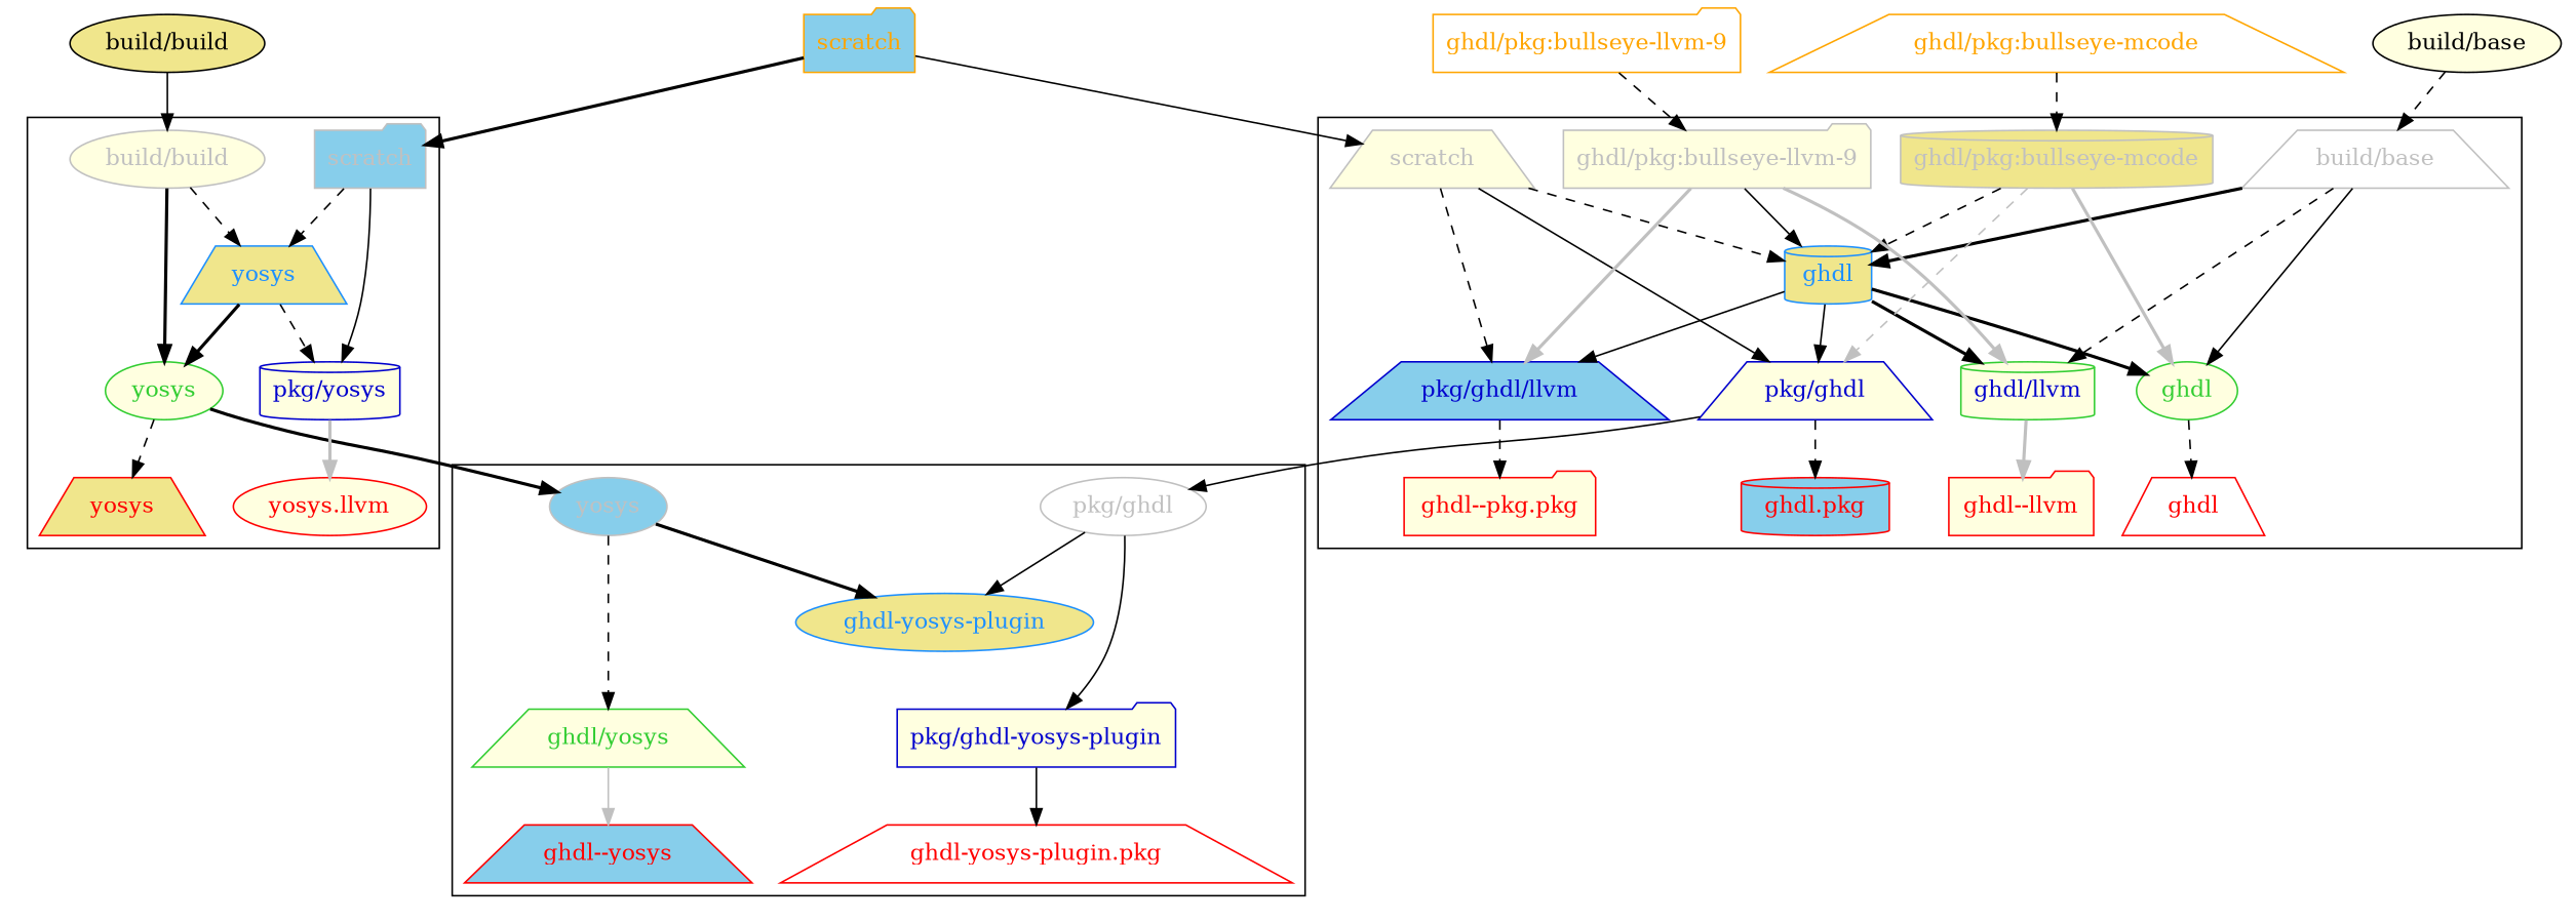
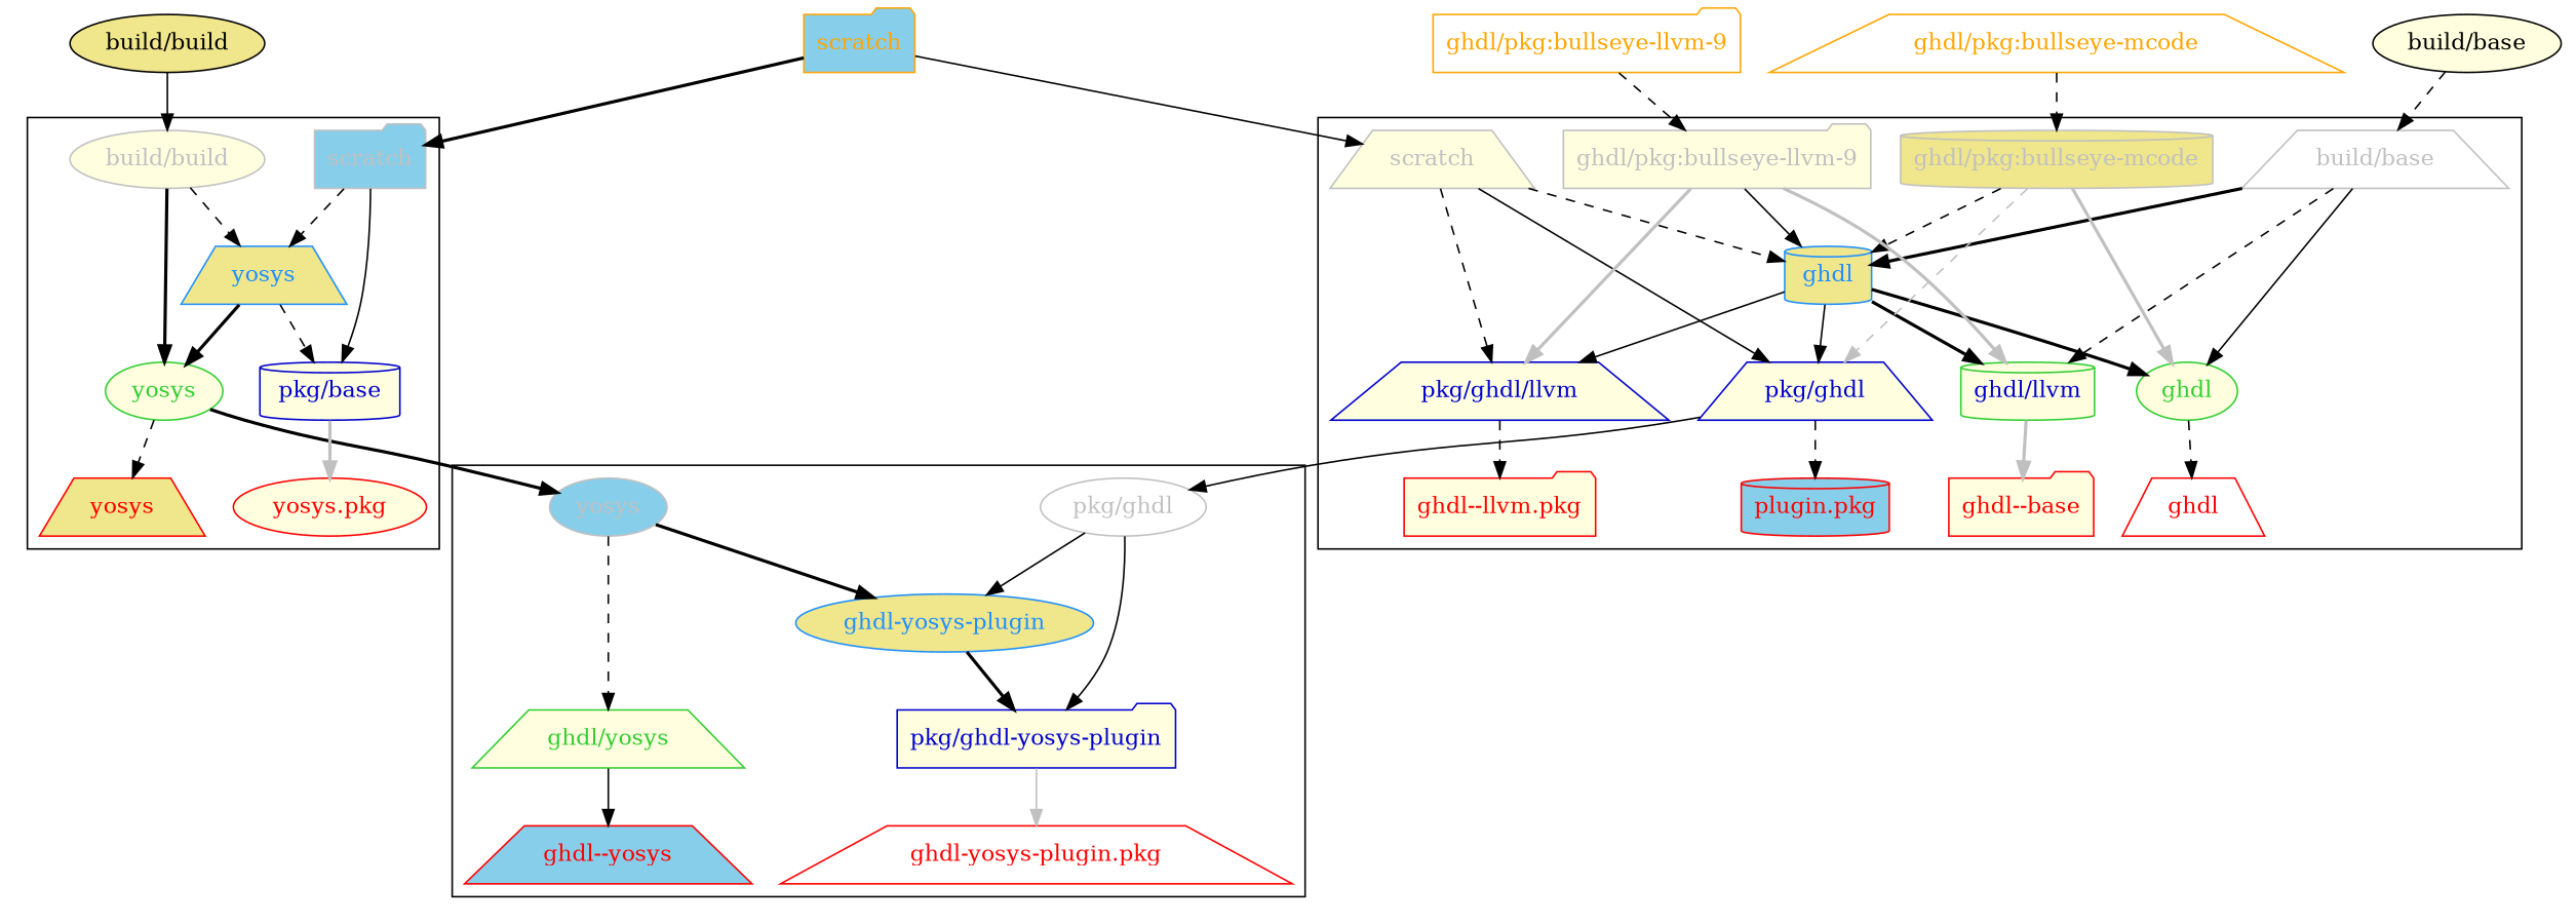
  digraph {
    newrank=true
    node [color=grey fillcolor=lightyellow fontcolor=grey shape=trapezium style=filled]
    edge [style=dashed]
    n1 [color=dodgerblue fillcolor=khaki fontcolor=dodgerblue label=ghdl shape=cylinder]
    n2 [color=dodgerblue fillcolor=khaki fontcolor=dodgerblue label="ghdl-yosys-plugin" shape=ellipse]
    n3 [color=dodgerblue fillcolor=khaki fontcolor=dodgerblue label=yosys]
    ghdl [color=limegreen fontcolor=limegreen shape=ellipse]
    "ghdl/llvm" [color=limegreen fontcolor=mediumblue shape=cylinder]
    "ghdl/yosys" [color=limegreen fontcolor=limegreen]
    yosys [color=limegreen fontcolor=limegreen shape=ellipse]
    "pkg/ghdl" [color=mediumblue fontcolor=mediumblue]
-   "pkg/ghdl/llvm" [color=mediumblue fillcolor=skyblue fontcolor=mediumblue]
+   "pkg/ghdl/llvm" [color=mediumblue fontcolor=mediumblue]
    "pkg/ghdl-yosys-plugin" [color=mediumblue fontcolor=mediumblue shape=folder]
-   "pkg/yosys" [color=mediumblue fontcolor=mediumblue shape=cylinder]
+   "pkg/yosys" [color=mediumblue fontcolor=mediumblue shape=cylinder label="pkg/base"]
    "build/base" [shape=ellipse color="" fontcolor=""]
    "build/build" [fillcolor=khaki shape=ellipse color="" fontcolor=""]
    scratch [color=orange fillcolor=skyblue fontcolor=orange shape=folder]
    "ghdl/pkg:bullseye-mcode" [color=orange fillcolor=white fontcolor=orange]
    "ghdl/pkg:bullseye-llvm-9" [color=orange fillcolor=white fontcolor=orange shape=folder]
    n17 [fillcolor=white label="build/base"]
    n18 [label=scratch]
    n19 [fillcolor=skyblue label=yosys shape=ellipse]
    n20 [fillcolor=white label="pkg/ghdl" shape=ellipse]
    n21 [label="build/build" shape=ellipse]
    n22 [fillcolor=skyblue label=scratch shape=folder]
    n23 [fillcolor=khaki label="ghdl/pkg:bullseye-mcode" shape=cylinder]
    n24 [label="ghdl/pkg:bullseye-llvm-9" shape=folder]
    n25 [color=red fillcolor=white fontcolor=red label=ghdl]
-   n26 [color=red fontcolor=red label="ghdl--llvm" shape=folder]
-   n27 [color=red fillcolor=skyblue fontcolor=red label="ghdl.pkg" shape=cylinder]
-   n28 [color=red fontcolor=red label="ghdl--pkg.pkg" shape=folder]
+   n26 [color=red fontcolor=red label="ghdl--base" shape=folder]
+   n27 [color=red fillcolor=skyblue fontcolor=red label="plugin.pkg" shape=cylinder]
+   n28 [color=red fontcolor=red label="ghdl--llvm.pkg" shape=folder]
    n29 [color=red fillcolor=khaki fontcolor=red label=yosys]
-   n30 [color=red fontcolor=red label="yosys.llvm" shape=ellipse]
+   n30 [color=red fontcolor=red label="yosys.pkg" shape=ellipse]
    n31 [color=red fillcolor=white fontcolor=red label="ghdl-yosys-plugin.pkg"]
    n32 [color=red fillcolor=skyblue fontcolor=red label="ghdl--yosys"]
    subgraph sub_1 {
      n1
      n2
      n3
    }
    subgraph sub_2 {
      "build/base"
      "build/build"
      subgraph sub_3 {
        ghdl
        "ghdl/llvm"
        "ghdl/yosys"
        yosys
      }
      subgraph sub_4 {
        "pkg/ghdl"
        "pkg/ghdl/llvm"
        "pkg/ghdl-yosys-plugin"
        "pkg/yosys"
      }
    }
    subgraph sub_5 {
      scratch
      "ghdl/pkg:bullseye-mcode"
      "ghdl/pkg:bullseye-llvm-9"
    }
    subgraph sub_6 {
      rank=same
      "build/base"
      "build/build"
      scratch
      "ghdl/pkg:bullseye-mcode"
      "ghdl/pkg:bullseye-llvm-9"
    }
    subgraph sub_7 {
      rank=same
      n1
      n3
    }
    subgraph sub_8 {
      ghdl
      "ghdl/llvm"
      "ghdl/yosys"
      yosys
      "pkg/ghdl"
      "pkg/ghdl/llvm"
      "pkg/ghdl-yosys-plugin"
      "pkg/yosys"
      n17
      n18
      n19
      n20
      n21
      n22
    }
    subgraph sub_9 {
      ghdl
      "ghdl/llvm"
      "pkg/ghdl"
      "pkg/ghdl/llvm"
      n23
      n24
    }
    subgraph cluster_10 {
      n1
      subgraph sub_11 {
        rank=same
        n17
        n18
        n23
        n24
      }
      subgraph sub_12 {
        rank=same
        ghdl
        "ghdl/llvm"
        "pkg/ghdl"
        "pkg/ghdl/llvm"
      }
      subgraph sub_13 {
        rank=same
        n25
        n26
        n27
        n28
      }
    }
    subgraph cluster_14 {
      n3
      subgraph sub_15 {
        rank=same
        n21
        n22
      }
      subgraph sub_16 {
        rank=same
        yosys
        "pkg/yosys"
      }
      subgraph sub_17 {
        rank=same
        n29
        n30
      }
    }
    subgraph cluster_18 {
      n2
      subgraph sub_19 {
        rank=same
        n19
        n20
      }
      subgraph sub_20 {
        rank=same
        "ghdl/yosys"
        "pkg/ghdl-yosys-plugin"
      }
      subgraph sub_21 {
        rank=same
        n31
        n32
      }
    }
    n1 -> ghdl [style=bold]
    n1 -> "ghdl/llvm" [style=bold]
    n1 -> "pkg/ghdl" [style=solid]
    n1 -> "pkg/ghdl/llvm" [style=solid]
+   n2 -> "pkg/ghdl-yosys-plugin" [style=bold]
    n3 -> yosys [style=bold]
    n3 -> "pkg/yosys"
    ghdl -> n25
    "ghdl/llvm" -> n26 [color=grey style=bold]
-   "ghdl/yosys" -> n32 [style=solid color=grey]
+   "ghdl/yosys" -> n32 [style=solid]
    yosys -> n19 [style=bold]
    yosys -> n29
    "pkg/ghdl" -> n20 [style=solid]
    "pkg/ghdl" -> n27
    "pkg/ghdl/llvm" -> n28
-   "pkg/ghdl-yosys-plugin" -> n31 [style=solid]
+   "pkg/ghdl-yosys-plugin" -> n31 [style=solid color=grey]
    "pkg/yosys" -> n30 [color=grey style=bold]
    "build/base" -> n17
    "build/build" -> n21 [style=solid]
    scratch -> n18 [style=solid]
    scratch -> n22 [style=bold]
    "ghdl/pkg:bullseye-mcode" -> n23
    "ghdl/pkg:bullseye-llvm-9" -> n24
    n17 -> n1 [style=bold]
    n17 -> ghdl [style=solid]
    n17 -> "ghdl/llvm"
    n18 -> n1
    n18 -> "pkg/ghdl" [style=solid]
    n18 -> "pkg/ghdl/llvm"
    n19 -> n2 [style=bold]
    n19 -> "ghdl/yosys"
    n20 -> n2 [style=solid]
    n20 -> "pkg/ghdl-yosys-plugin" [style=solid]
    n21 -> n3
    n21 -> yosys [style=bold]
    n22 -> n3
    n22 -> "pkg/yosys" [style=solid]
    n23 -> n1
    n23 -> ghdl [color=grey style=bold]
    n23 -> "pkg/ghdl" [color=grey]
    n24 -> n1 [style=solid]
    n24 -> "ghdl/llvm" [color=grey style=bold]
    n24 -> "pkg/ghdl/llvm" [color=grey style=bold]
  }
